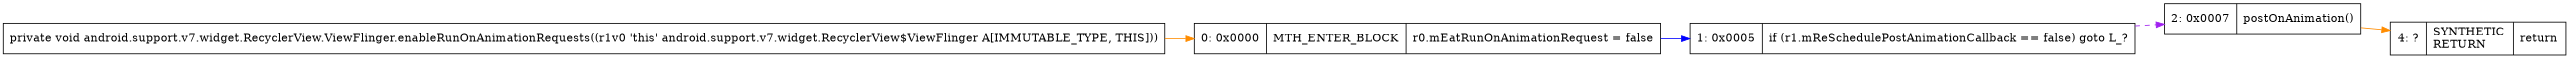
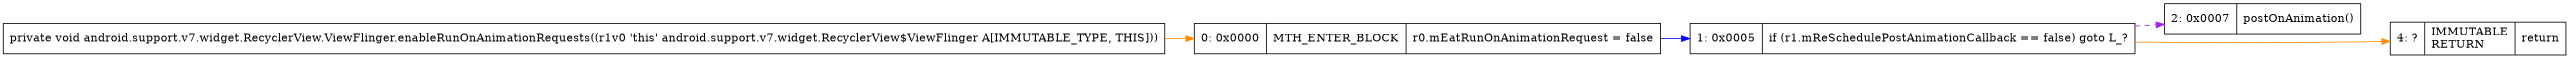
  digraph {
    rankdir=LR
    node [shape=record]
    edge [color=darkorange]
    n1 [label="{0\:\ 0x0000|MTH_ENTER_BLOCK\l|r0.mEatRunOnAnimationRequest = false\l}"]
    n2 [label="{1\:\ 0x0005|if (r1.mReSchedulePostAnimationCallback == false) goto L_?\l}"]
    n3 [label="{2\:\ 0x0007|postOnAnimation()\l}"]
-   n4 [label="{4\:\ ?|SYNTHETIC\lRETURN\l|return\l}"]
+   n4 [label="{4\:\ ?|IMMUTABLE\lRETURN\l|return\l}"]
    n5 [label="{private void android.support.v7.widget.RecyclerView.ViewFlinger.enableRunOnAnimationRequests((r1v0 'this' android.support.v7.widget.RecyclerView$ViewFlinger A[IMMUTABLE_TYPE, THIS])) }"]
    n1 -> n2 [color=blue]
    n2 -> n3 [color=purple style=dashed]
-   n3 -> n4
+   n2 -> n4
    n5 -> n1
  }
